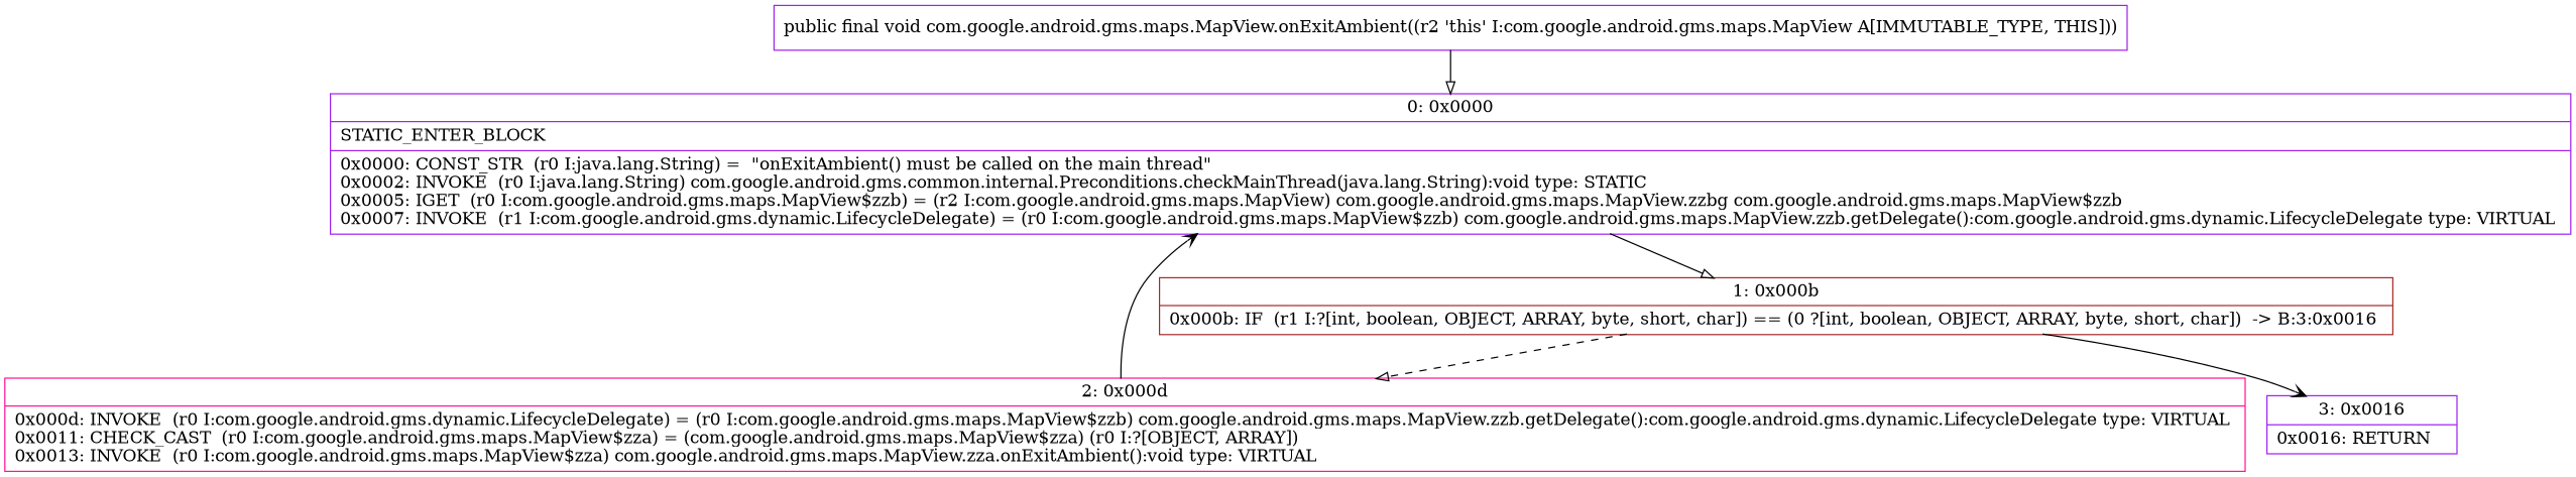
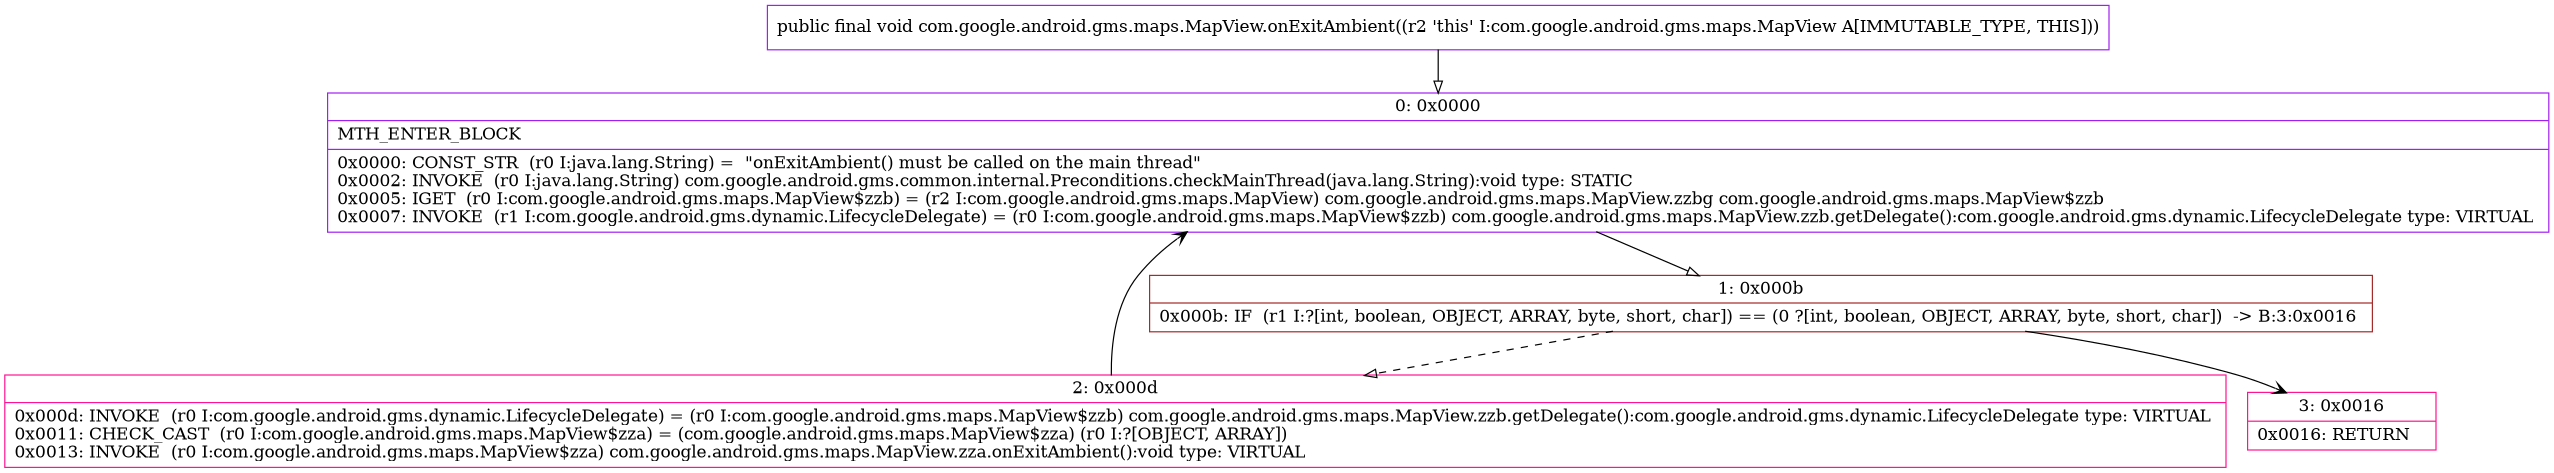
  digraph {
    node [color=purple shape=record]
    edge [arrowhead=onormal]
-   n1 [label="{0\:\ 0x0000|STATIC_ENTER_BLOCK\l|0x0000: CONST_STR  (r0 I:java.lang.String) =  \"onExitAmbient() must be called on the main thread\" \l0x0002: INVOKE  (r0 I:java.lang.String) com.google.android.gms.common.internal.Preconditions.checkMainThread(java.lang.String):void type: STATIC \l0x0005: IGET  (r0 I:com.google.android.gms.maps.MapView$zzb) = (r2 I:com.google.android.gms.maps.MapView) com.google.android.gms.maps.MapView.zzbg com.google.android.gms.maps.MapView$zzb \l0x0007: INVOKE  (r1 I:com.google.android.gms.dynamic.LifecycleDelegate) = (r0 I:com.google.android.gms.maps.MapView$zzb) com.google.android.gms.maps.MapView.zzb.getDelegate():com.google.android.gms.dynamic.LifecycleDelegate type: VIRTUAL \l}"]
+   n1 [label="{0\:\ 0x0000|MTH_ENTER_BLOCK\l|0x0000: CONST_STR  (r0 I:java.lang.String) =  \"onExitAmbient() must be called on the main thread\" \l0x0002: INVOKE  (r0 I:java.lang.String) com.google.android.gms.common.internal.Preconditions.checkMainThread(java.lang.String):void type: STATIC \l0x0005: IGET  (r0 I:com.google.android.gms.maps.MapView$zzb) = (r2 I:com.google.android.gms.maps.MapView) com.google.android.gms.maps.MapView.zzbg com.google.android.gms.maps.MapView$zzb \l0x0007: INVOKE  (r1 I:com.google.android.gms.dynamic.LifecycleDelegate) = (r0 I:com.google.android.gms.maps.MapView$zzb) com.google.android.gms.maps.MapView.zzb.getDelegate():com.google.android.gms.dynamic.LifecycleDelegate type: VIRTUAL \l}"]
    n2 [color=brown label="{1\:\ 0x000b|0x000b: IF  (r1 I:?[int, boolean, OBJECT, ARRAY, byte, short, char]) == (0 ?[int, boolean, OBJECT, ARRAY, byte, short, char])  \-\> B:3:0x0016 \l}"]
    n3 [color=deeppink label="{2\:\ 0x000d|0x000d: INVOKE  (r0 I:com.google.android.gms.dynamic.LifecycleDelegate) = (r0 I:com.google.android.gms.maps.MapView$zzb) com.google.android.gms.maps.MapView.zzb.getDelegate():com.google.android.gms.dynamic.LifecycleDelegate type: VIRTUAL \l0x0011: CHECK_CAST  (r0 I:com.google.android.gms.maps.MapView$zza) = (com.google.android.gms.maps.MapView$zza) (r0 I:?[OBJECT, ARRAY]) \l0x0013: INVOKE  (r0 I:com.google.android.gms.maps.MapView$zza) com.google.android.gms.maps.MapView.zza.onExitAmbient():void type: VIRTUAL \l}"]
-   n4 [label="{3\:\ 0x0016|0x0016: RETURN   \l}"]
+   n4 [color=deeppink label="{3\:\ 0x0016|0x0016: RETURN   \l}"]
    n5 [label="{public final void com.google.android.gms.maps.MapView.onExitAmbient((r2 'this' I:com.google.android.gms.maps.MapView A[IMMUTABLE_TYPE, THIS])) }"]
    n1 -> n2
    n2 -> n3 [style=dashed]
    n2 -> n4 [arrowhead=vee]
    n3 -> n1 [arrowhead=vee]
    n5 -> n1
  }
